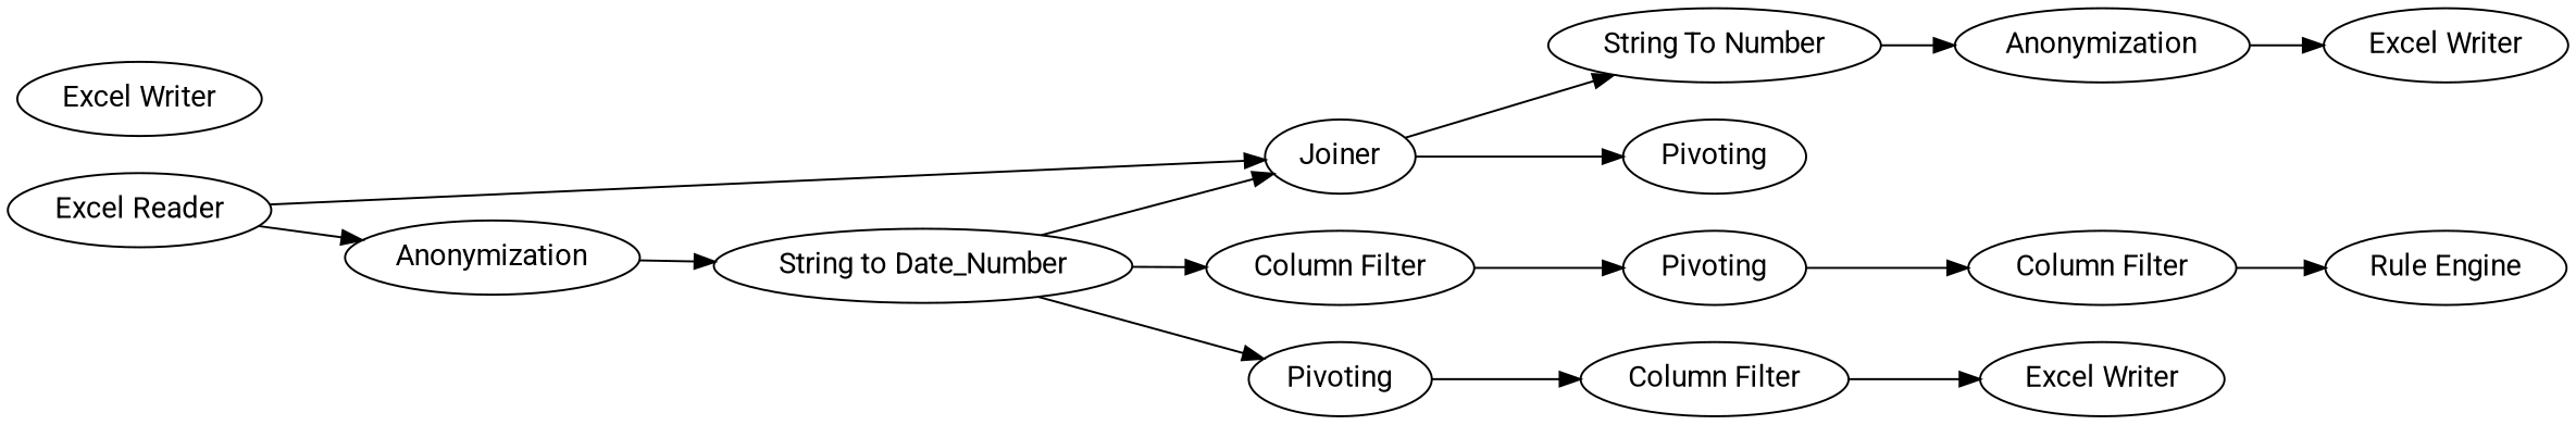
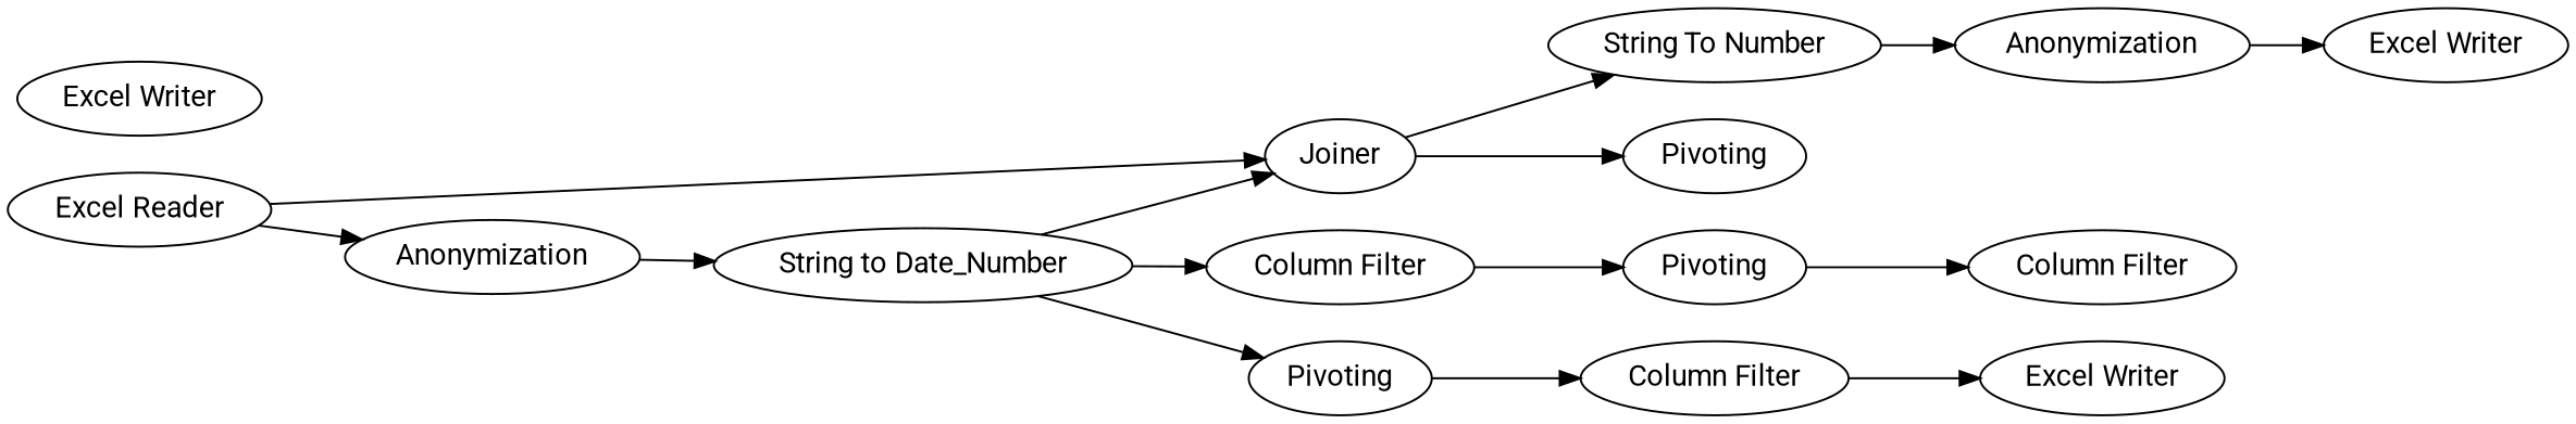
  digraph {
    fontname=Roboto
    rankdir=LR
    node [fontname=Roboto]
    edge [fontname=Roboto]
    n1 [label="Excel Reader"]
    n2 [label=Anonymization]
    n3 [label=Joiner]
    n4 [label="String to Date_Number"]
    n5 [label="Column Filter"]
    n6 [label=Pivoting]
    n7 [label="Column Filter"]
-   n8 [label="Rule Engine"]
    n9 [label="String To Number"]
    n10 [label=Pivoting]
    n11 [label=Anonymization]
    n12 [label="Excel Writer"]
    n13 [label="Excel Writer"]
    n14 [label=Pivoting]
    n15 [label="Column Filter"]
    n16 [label="Excel Writer"]
    n1 -> n2
    n1 -> n3
    n2 -> n4
    n3 -> n9
    n3 -> n10
    n4 -> n3
    n4 -> n5
    n4 -> n14
    n5 -> n6
    n6 -> n7
-   n7 -> n8
    n9 -> n11
    n11 -> n13
    n14 -> n15
    n15 -> n16
  }
